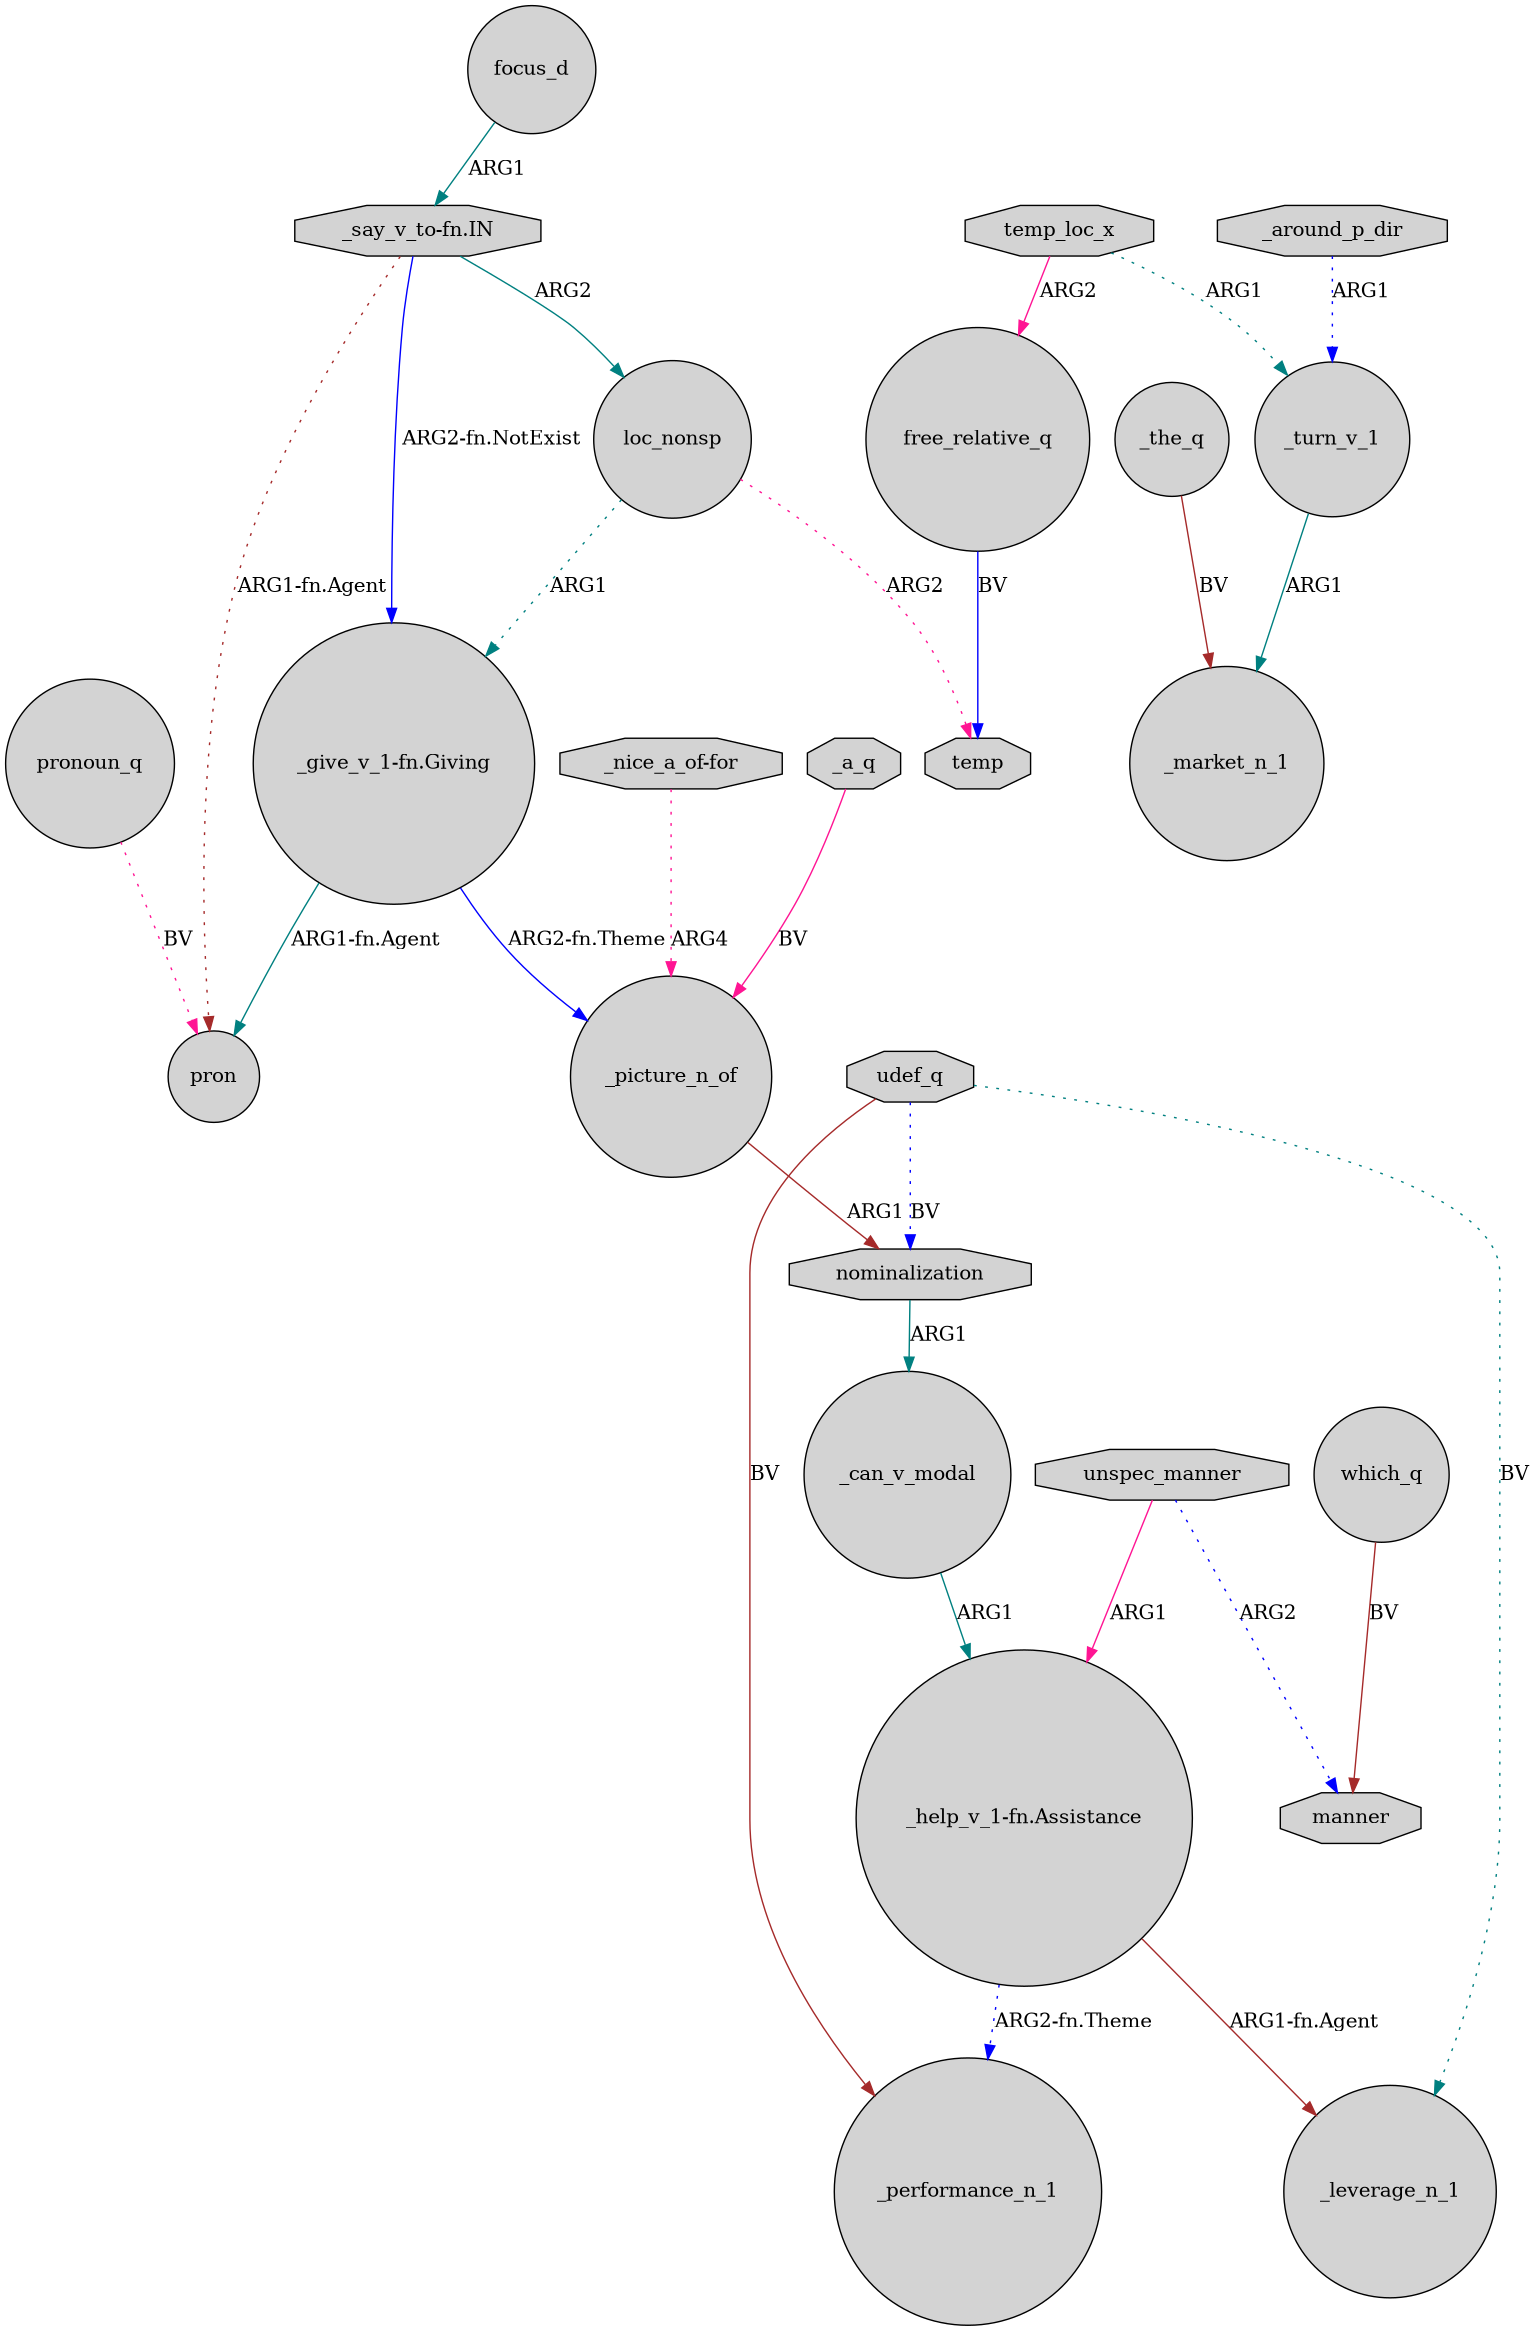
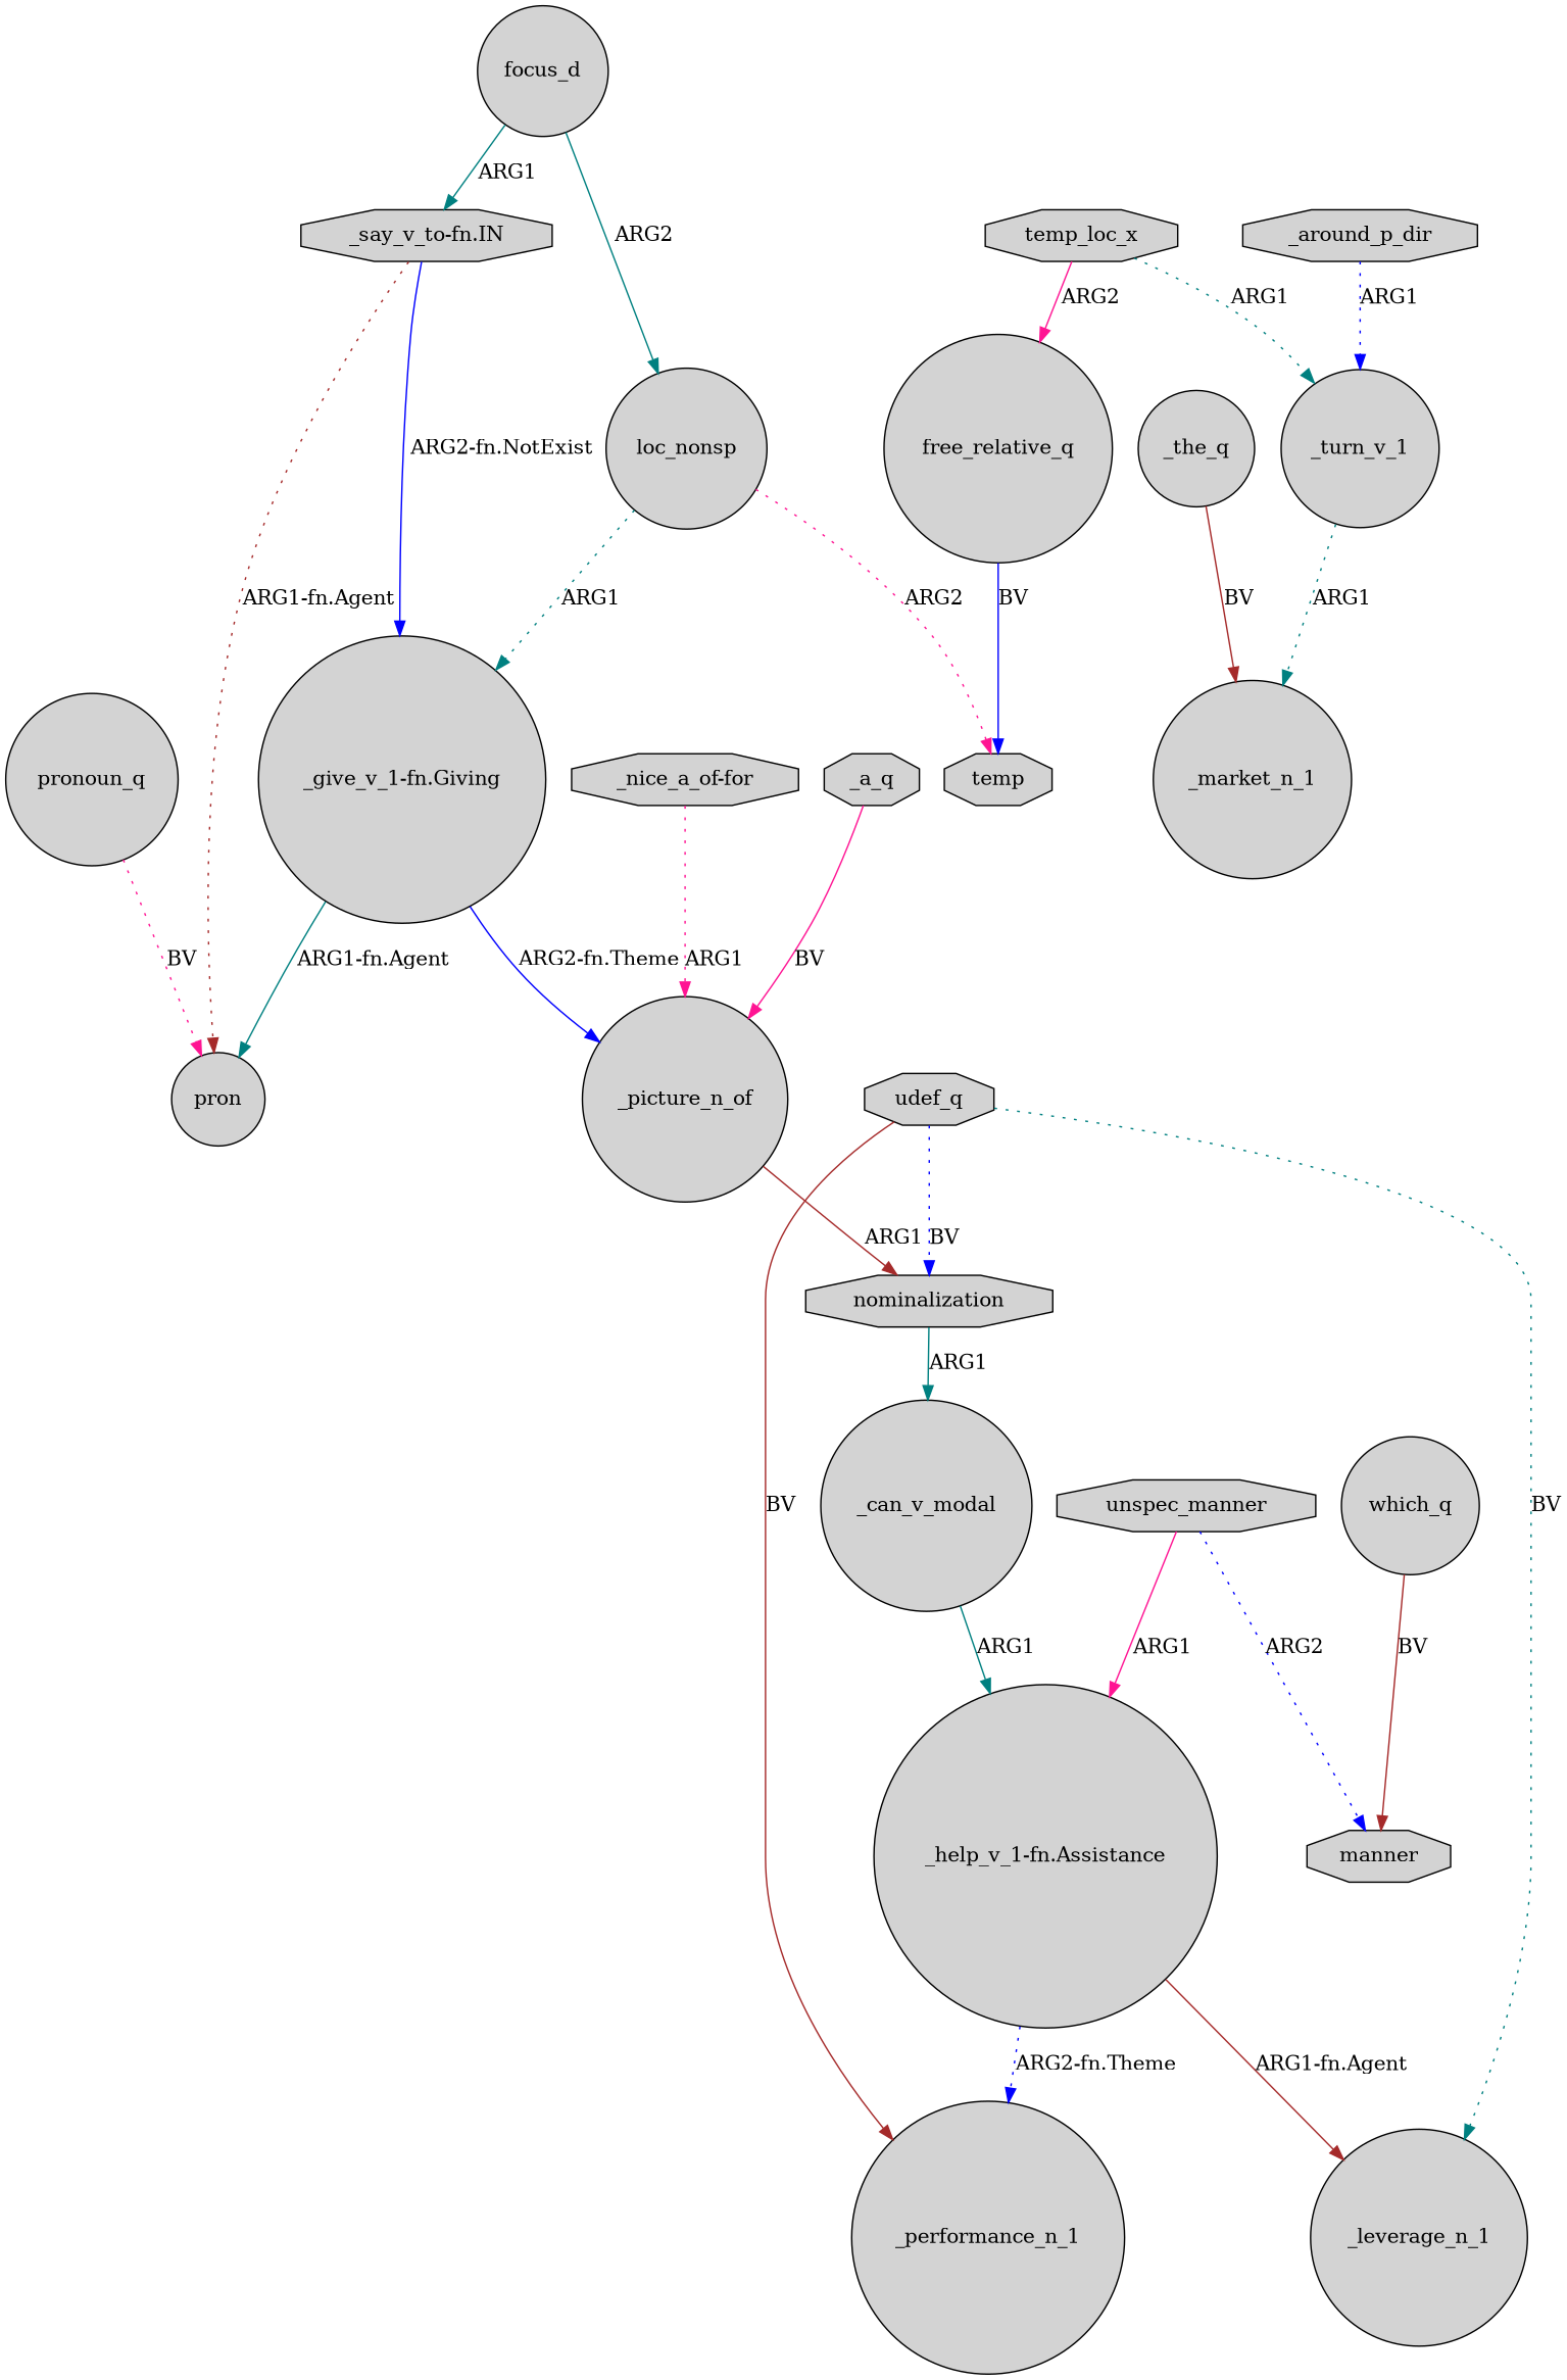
  digraph {
    node [shape=circle style=filled]
    edge [color=teal style=solid]
    focus_d
    loc_nonsp
    "_say_v_to-fn.IN" [shape=octagon]
    "_give_v_1-fn.Giving"
    temp [shape=octagon]
    pron
    _picture_n_of
    "_nice_a_of-for" [shape=octagon]
    nominalization [shape=octagon]
    _can_v_modal
    "_help_v_1-fn.Assistance"
    _performance_n_1
    _leverage_n_1
    _around_p_dir [shape=octagon]
    _turn_v_1
    _market_n_1
    manner [shape=octagon]
    which_q
    unspec_manner [shape=octagon]
    _a_q [shape=octagon]
    udef_q [shape=octagon]
    pronoun_q
    temp_loc_x [shape=octagon]
    free_relative_q
    _the_q
-   "_say_v_to-fn.IN" -> loc_nonsp [label=ARG2]
+   focus_d -> loc_nonsp [label=ARG2]
    focus_d -> "_say_v_to-fn.IN" [label=ARG1]
    loc_nonsp -> "_give_v_1-fn.Giving" [label=ARG1 style=dotted]
    loc_nonsp -> temp [color=deeppink label=ARG2 style=dotted]
    "_say_v_to-fn.IN" -> "_give_v_1-fn.Giving" [color=blue label="ARG2-fn.NotExist"]
    "_say_v_to-fn.IN" -> pron [color=brown label="ARG1-fn.Agent" style=dotted]
    "_give_v_1-fn.Giving" -> pron [label="ARG1-fn.Agent"]
    "_give_v_1-fn.Giving" -> _picture_n_of [color=blue label="ARG2-fn.Theme"]
    _picture_n_of -> nominalization [color=brown label=ARG1]
-   "_nice_a_of-for" -> _picture_n_of [color=deeppink label=ARG4 style=dotted]
+   "_nice_a_of-for" -> _picture_n_of [color=deeppink label=ARG1 style=dotted]
    nominalization -> _can_v_modal [label=ARG1]
    _can_v_modal -> "_help_v_1-fn.Assistance" [label=ARG1]
    "_help_v_1-fn.Assistance" -> _performance_n_1 [color=blue label="ARG2-fn.Theme" style=dotted]
    "_help_v_1-fn.Assistance" -> _leverage_n_1 [color=brown label="ARG1-fn.Agent"]
    _around_p_dir -> _turn_v_1 [color=blue label=ARG1 style=dotted]
-   _turn_v_1 -> _market_n_1 [label=ARG1]
+   _turn_v_1 -> _market_n_1 [label=ARG1 style=dotted]
    which_q -> manner [color=brown label=BV]
    unspec_manner -> "_help_v_1-fn.Assistance" [color=deeppink label=ARG1]
    unspec_manner -> manner [color=blue label=ARG2 style=dotted]
    _a_q -> _picture_n_of [color=deeppink label=BV]
    udef_q -> nominalization [color=blue label=BV style=dotted]
    udef_q -> _performance_n_1 [color=brown label=BV]
    udef_q -> _leverage_n_1 [label=BV style=dotted]
    pronoun_q -> pron [color=deeppink label=BV style=dotted]
    temp_loc_x -> _turn_v_1 [label=ARG1 style=dotted]
    temp_loc_x -> free_relative_q [color=deeppink label=ARG2]
    free_relative_q -> temp [color=blue label=BV]
    _the_q -> _market_n_1 [color=brown label=BV]
  }
